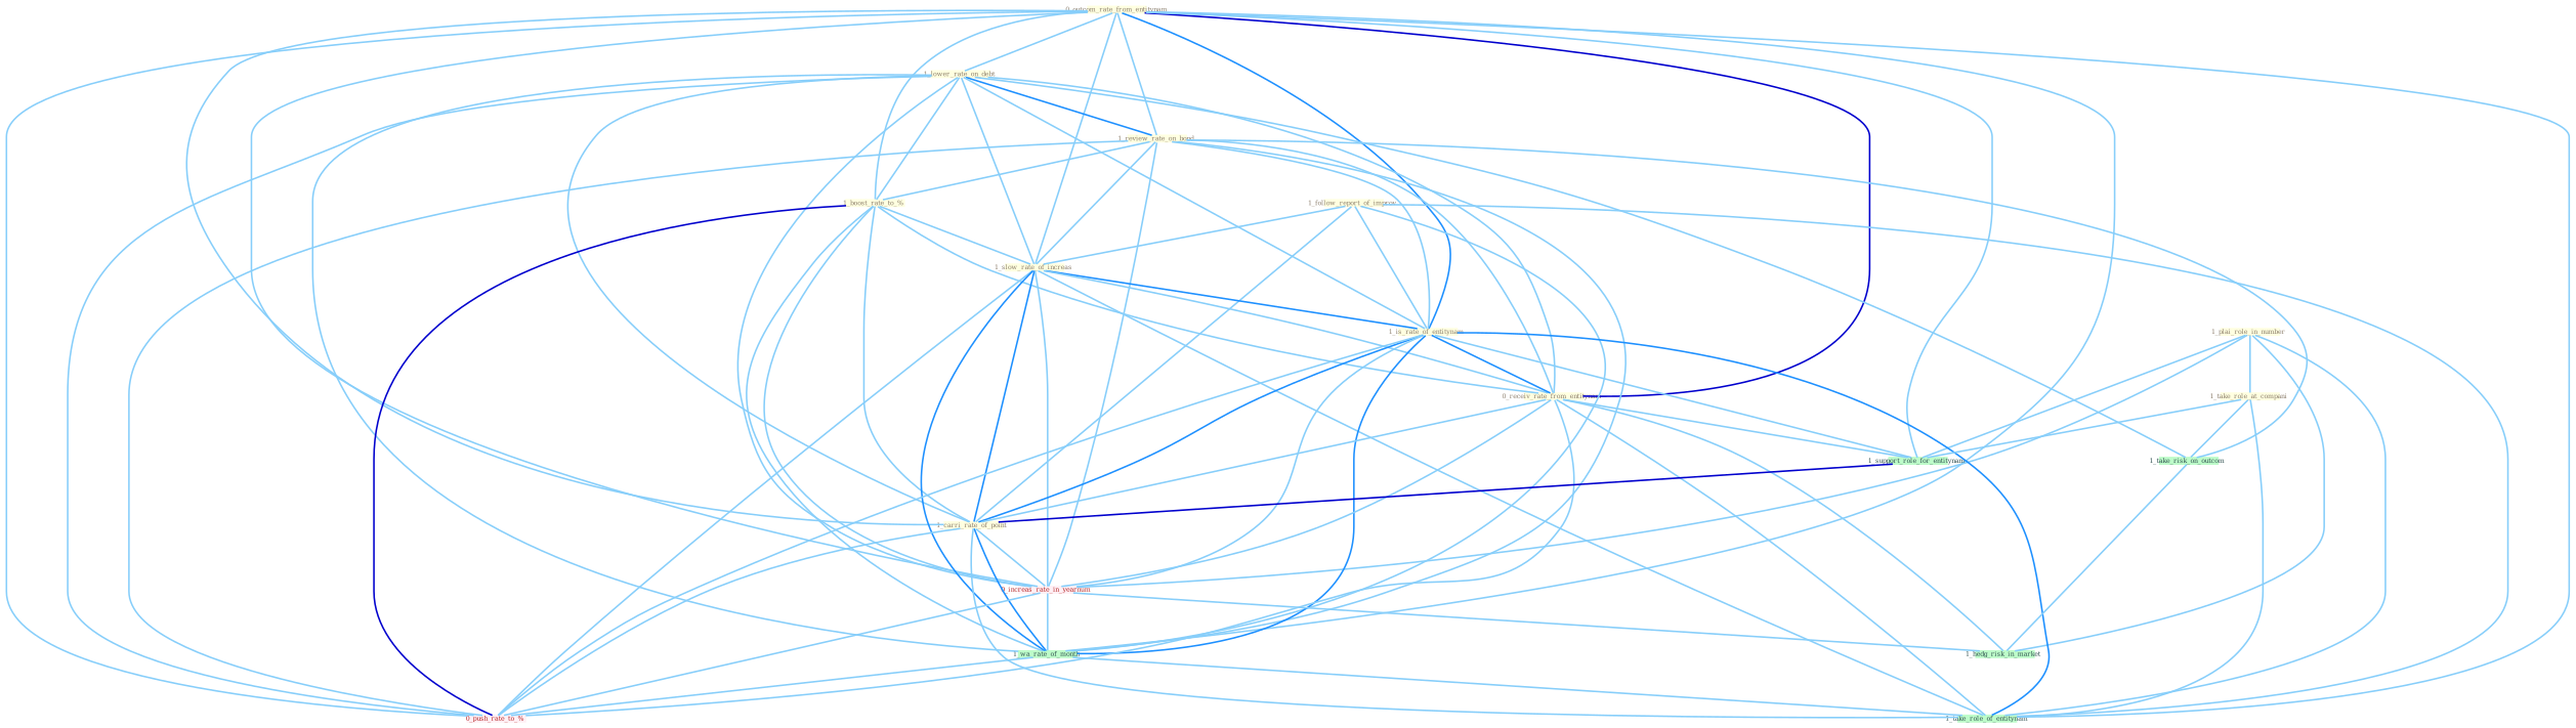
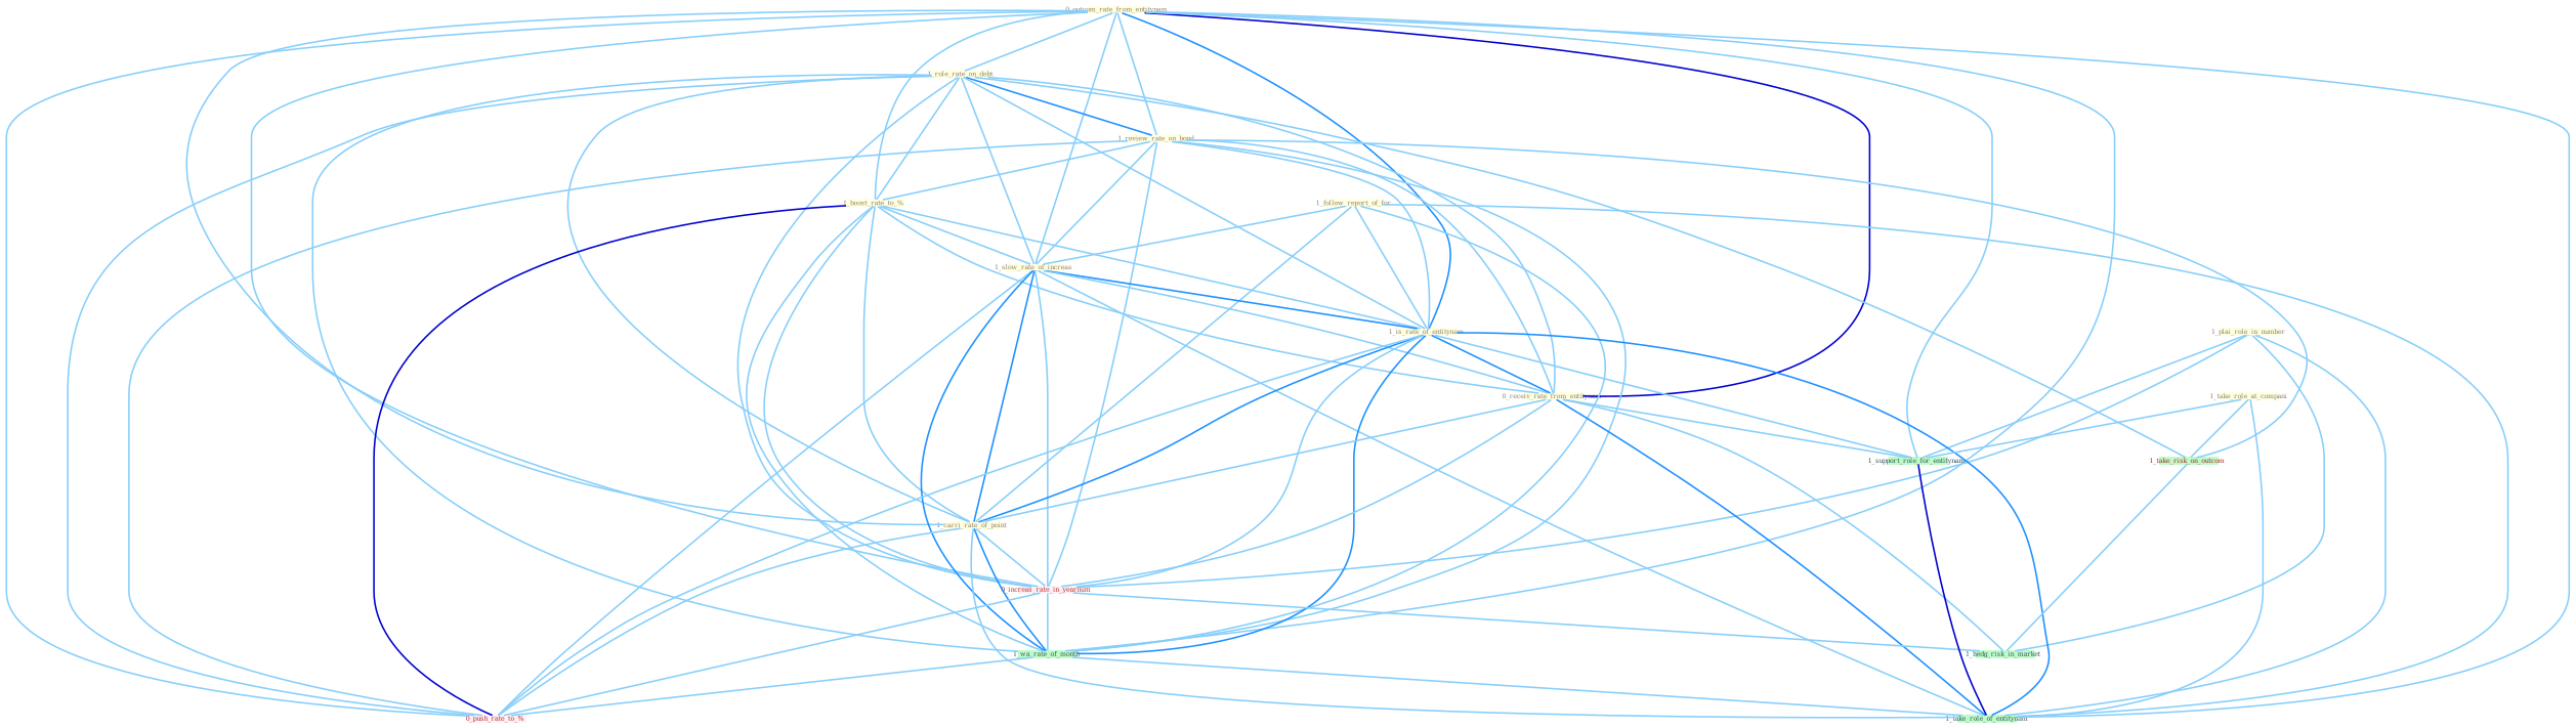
  graph {
    node [color="#ffffe0" fixedsize=true fontcolor="#8b7d6b" fontsize=4 shape=polygon style=filled]
    edge [color="#87cefa" w=1]
    n1 [height=.06 label="0_outcom_rate_from_entitynam" width=.5]
-   "1_lower_rate_on_debt " [height=.06 width=.5]
+   "1_lower_rate_on_debt " [height=.06 width=.5 label="1_role_rate_on_debt"]
    "1_review_rate_on_bond " [height=.06 width=.5]
    "1_plai_role_in_number " [height=.06 width=.5]
    "1_boost_rate_to_% " [height=.06 width=.5]
-   "1_follow_report_of_improv " [height=.06 width=.5]
+   "1_follow_report_of_improv " [height=.06 width=.5 label="1_follow_report_of_for"]
    "1_slow_rate_of_increas " [height=.06 width=.5]
    "1_is_rate_of_entitynam " [height=.06 width=.5]
    "1_take_role_at_compani " [height=.06 width=.5]
    "0_receiv_rate_from_entitynam " [height=.06 width=.5]
    "1_carri_rate_of_point " [height=.06 width=.5]
    "0_increas_rate_in_yearnum " [color="#fff0f5" fontcolor="#b22222" height=.06 width=.5]
    "0_push_rate_to_% " [color="#fff0f5" fontcolor="#b22222" height=.06 width=.5]
    "1_wa_rate_of_month " [color="#BDFCC9" fontcolor="#2f4f4f" height=.06 width=.5]
    "1_support_role_for_entitynam " [color="#BDFCC9" fontcolor="#2f4f4f" height=.06 width=.5]
    n16 [color="#BDFCC9" fontcolor="#2f4f4f" height=.06 label="1_take_role_of_entitynam" width=.5]
-   "1_take_risk_on_outcom " [color="#BDFCC9" fontcolor="#2f4f4f" height=.06 width=.5]
+   "1_take_risk_on_outcom " [color="#BDFCC9" fontcolor="#b22222" height=.06 width=.5]
    "1_hedg_risk_in_market " [color="#BDFCC9" fontcolor="#2f4f4f" height=.06 width=.5]
    subgraph sub_1 {
      n1
      "1_lower_rate_on_debt "
      "1_review_rate_on_bond "
      "1_plai_role_in_number "
      "1_boost_rate_to_% "
      "1_follow_report_of_improv "
      "1_slow_rate_of_increas "
      "1_is_rate_of_entitynam "
      "1_take_role_at_compani "
      "0_receiv_rate_from_entitynam "
      "1_carri_rate_of_point "
    }
    subgraph sub_2 {
      "0_increas_rate_in_yearnum "
      "0_push_rate_to_% "
    }
    n1 -- "1_lower_rate_on_debt "
    n1 -- "1_review_rate_on_bond "
    n1 -- "1_boost_rate_to_% "
    n1 -- "1_slow_rate_of_increas "
    n1 -- "1_is_rate_of_entitynam " [color="#1e90ff" w=2]
    n1 -- "0_receiv_rate_from_entitynam " [color="#0000cd" w=3]
    n1 -- "1_carri_rate_of_point "
    n1 -- "0_increas_rate_in_yearnum "
    n1 -- "0_push_rate_to_% "
    n1 -- "1_wa_rate_of_month "
    n1 -- "1_support_role_for_entitynam "
    n1 -- n16
    "1_lower_rate_on_debt " -- "1_review_rate_on_bond " [color="#1e90ff" w=2]
    "1_lower_rate_on_debt " -- "1_boost_rate_to_% "
    "1_lower_rate_on_debt " -- "1_slow_rate_of_increas "
    "1_lower_rate_on_debt " -- "1_is_rate_of_entitynam "
    "1_lower_rate_on_debt " -- "0_receiv_rate_from_entitynam "
    "1_lower_rate_on_debt " -- "1_carri_rate_of_point "
    "1_lower_rate_on_debt " -- "0_increas_rate_in_yearnum "
    "1_lower_rate_on_debt " -- "0_push_rate_to_% "
    "1_lower_rate_on_debt " -- "1_wa_rate_of_month "
    "1_lower_rate_on_debt " -- "1_take_risk_on_outcom "
    "1_review_rate_on_bond " -- "1_boost_rate_to_% "
    "1_review_rate_on_bond " -- "1_slow_rate_of_increas "
    "1_review_rate_on_bond " -- "1_is_rate_of_entitynam "
    "1_review_rate_on_bond " -- "0_receiv_rate_from_entitynam "
    "1_review_rate_on_bond " -- "0_increas_rate_in_yearnum "
    "1_review_rate_on_bond " -- "0_push_rate_to_% "
    "1_review_rate_on_bond " -- "1_wa_rate_of_month "
    "1_review_rate_on_bond " -- "1_take_risk_on_outcom "
-   "1_plai_role_in_number " -- "1_take_role_at_compani "
    "1_plai_role_in_number " -- "0_increas_rate_in_yearnum "
    "1_plai_role_in_number " -- "1_support_role_for_entitynam "
    "1_plai_role_in_number " -- n16
    "1_plai_role_in_number " -- "1_hedg_risk_in_market "
    "1_boost_rate_to_% " -- "1_slow_rate_of_increas "
+   "1_boost_rate_to_% " -- "1_is_rate_of_entitynam "
    "1_boost_rate_to_% " -- "0_receiv_rate_from_entitynam "
    "1_boost_rate_to_% " -- "1_carri_rate_of_point "
    "1_boost_rate_to_% " -- "0_increas_rate_in_yearnum "
    "1_boost_rate_to_% " -- "0_push_rate_to_% " [color="#0000cd" w=3]
    "1_boost_rate_to_% " -- "1_wa_rate_of_month "
    "1_follow_report_of_improv " -- "1_slow_rate_of_increas "
    "1_follow_report_of_improv " -- "1_is_rate_of_entitynam "
    "1_follow_report_of_improv " -- "1_carri_rate_of_point "
    "1_follow_report_of_improv " -- "1_wa_rate_of_month "
    "1_follow_report_of_improv " -- n16
    "1_slow_rate_of_increas " -- "1_is_rate_of_entitynam " [color="#1e90ff" w=2]
    "1_slow_rate_of_increas " -- "0_receiv_rate_from_entitynam "
    "1_slow_rate_of_increas " -- "1_carri_rate_of_point " [color="#1e90ff" w=2]
    "1_slow_rate_of_increas " -- "0_increas_rate_in_yearnum "
    "1_slow_rate_of_increas " -- "0_push_rate_to_% "
    "1_slow_rate_of_increas " -- "1_wa_rate_of_month " [color="#1e90ff" w=2]
    "1_slow_rate_of_increas " -- n16
    "1_is_rate_of_entitynam " -- "0_receiv_rate_from_entitynam " [color="#1e90ff" w=2]
    "1_is_rate_of_entitynam " -- "1_carri_rate_of_point " [color="#1e90ff" w=2]
    "1_is_rate_of_entitynam " -- "0_increas_rate_in_yearnum "
    "1_is_rate_of_entitynam " -- "0_push_rate_to_% "
    "1_is_rate_of_entitynam " -- "1_wa_rate_of_month " [color="#1e90ff" w=2]
    "1_is_rate_of_entitynam " -- "1_support_role_for_entitynam "
    "1_is_rate_of_entitynam " -- n16 [color="#1e90ff" w=2]
    "1_take_role_at_compani " -- "1_support_role_for_entitynam "
    "1_take_role_at_compani " -- n16
    "1_take_role_at_compani " -- "1_take_risk_on_outcom "
    "0_receiv_rate_from_entitynam " -- "1_carri_rate_of_point "
    "0_receiv_rate_from_entitynam " -- "0_increas_rate_in_yearnum "
-   "0_receiv_rate_from_entitynam " -- "0_push_rate_to_% "
    "0_receiv_rate_from_entitynam " -- "1_support_role_for_entitynam "
-   "0_receiv_rate_from_entitynam " -- n16
+   "0_receiv_rate_from_entitynam " -- n16 [color="#1e90ff"]
    "0_receiv_rate_from_entitynam " -- "1_hedg_risk_in_market "
    "1_carri_rate_of_point " -- "0_increas_rate_in_yearnum "
    "1_carri_rate_of_point " -- "0_push_rate_to_% "
    "1_carri_rate_of_point " -- "1_wa_rate_of_month " [color="#1e90ff" w=2]
    "1_carri_rate_of_point " -- n16
    "0_increas_rate_in_yearnum " -- "0_push_rate_to_% "
    "0_increas_rate_in_yearnum " -- "1_wa_rate_of_month "
    "0_increas_rate_in_yearnum " -- "1_hedg_risk_in_market "
    "1_wa_rate_of_month " -- "0_push_rate_to_% "
    "1_wa_rate_of_month " -- n16
-   "1_support_role_for_entitynam " -- "1_carri_rate_of_point " [color="#0000cd" w=3]
+   "1_support_role_for_entitynam " -- n16 [color="#0000cd" w=3]
    "1_take_risk_on_outcom " -- "1_hedg_risk_in_market "
  }
